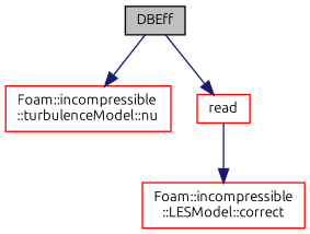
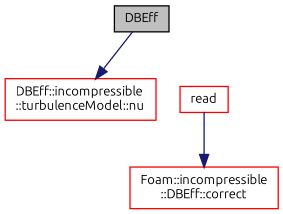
  digraph {
    fontname=Ubuntu
    rankdir=TB
    node [color=red fontname=Ubuntu fontsize=10 shape=record]
    edge [color=midnightblue fontname=Ubuntu fontsize=10 labelfontname=FreeSans labelfontsize=10 style=solid]
    n1 [color=black fillcolor=grey75 fontcolor=black height=0.2 label=DBEff style=filled width=0.4]
-   n2 [height=0.2 label="Foam::incompressible\l::turbulenceModel::nu" width=0.4]
+   n2 [height=0.2 label="DBEff::incompressible\l::turbulenceModel::nu" width=0.4]
    n3 [height=0.2 label=read width=0.4]
-   n4 [height=0.2 label="Foam::incompressible\l::LESModel::correct" width=0.4]
+   n4 [height=0.2 label="Foam::incompressible\l::DBEff::correct" width=0.4]
    n1 -> n2
-   n1 -> n3
    n3 -> n4
  }
